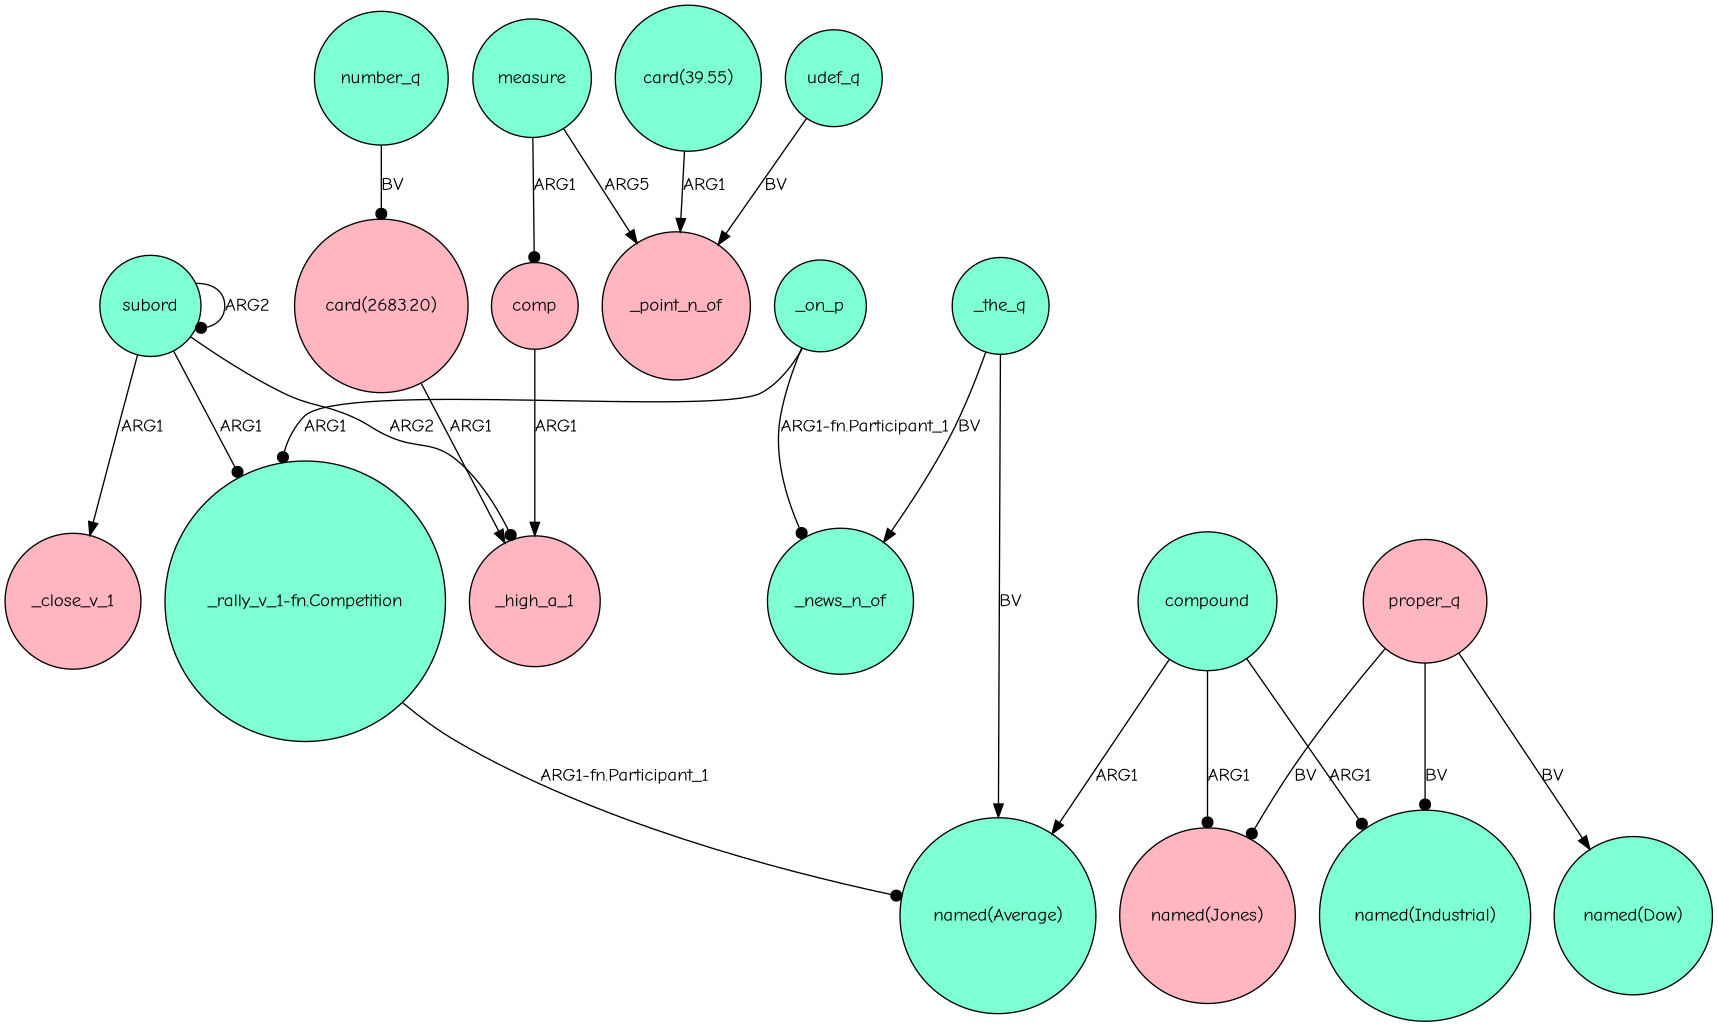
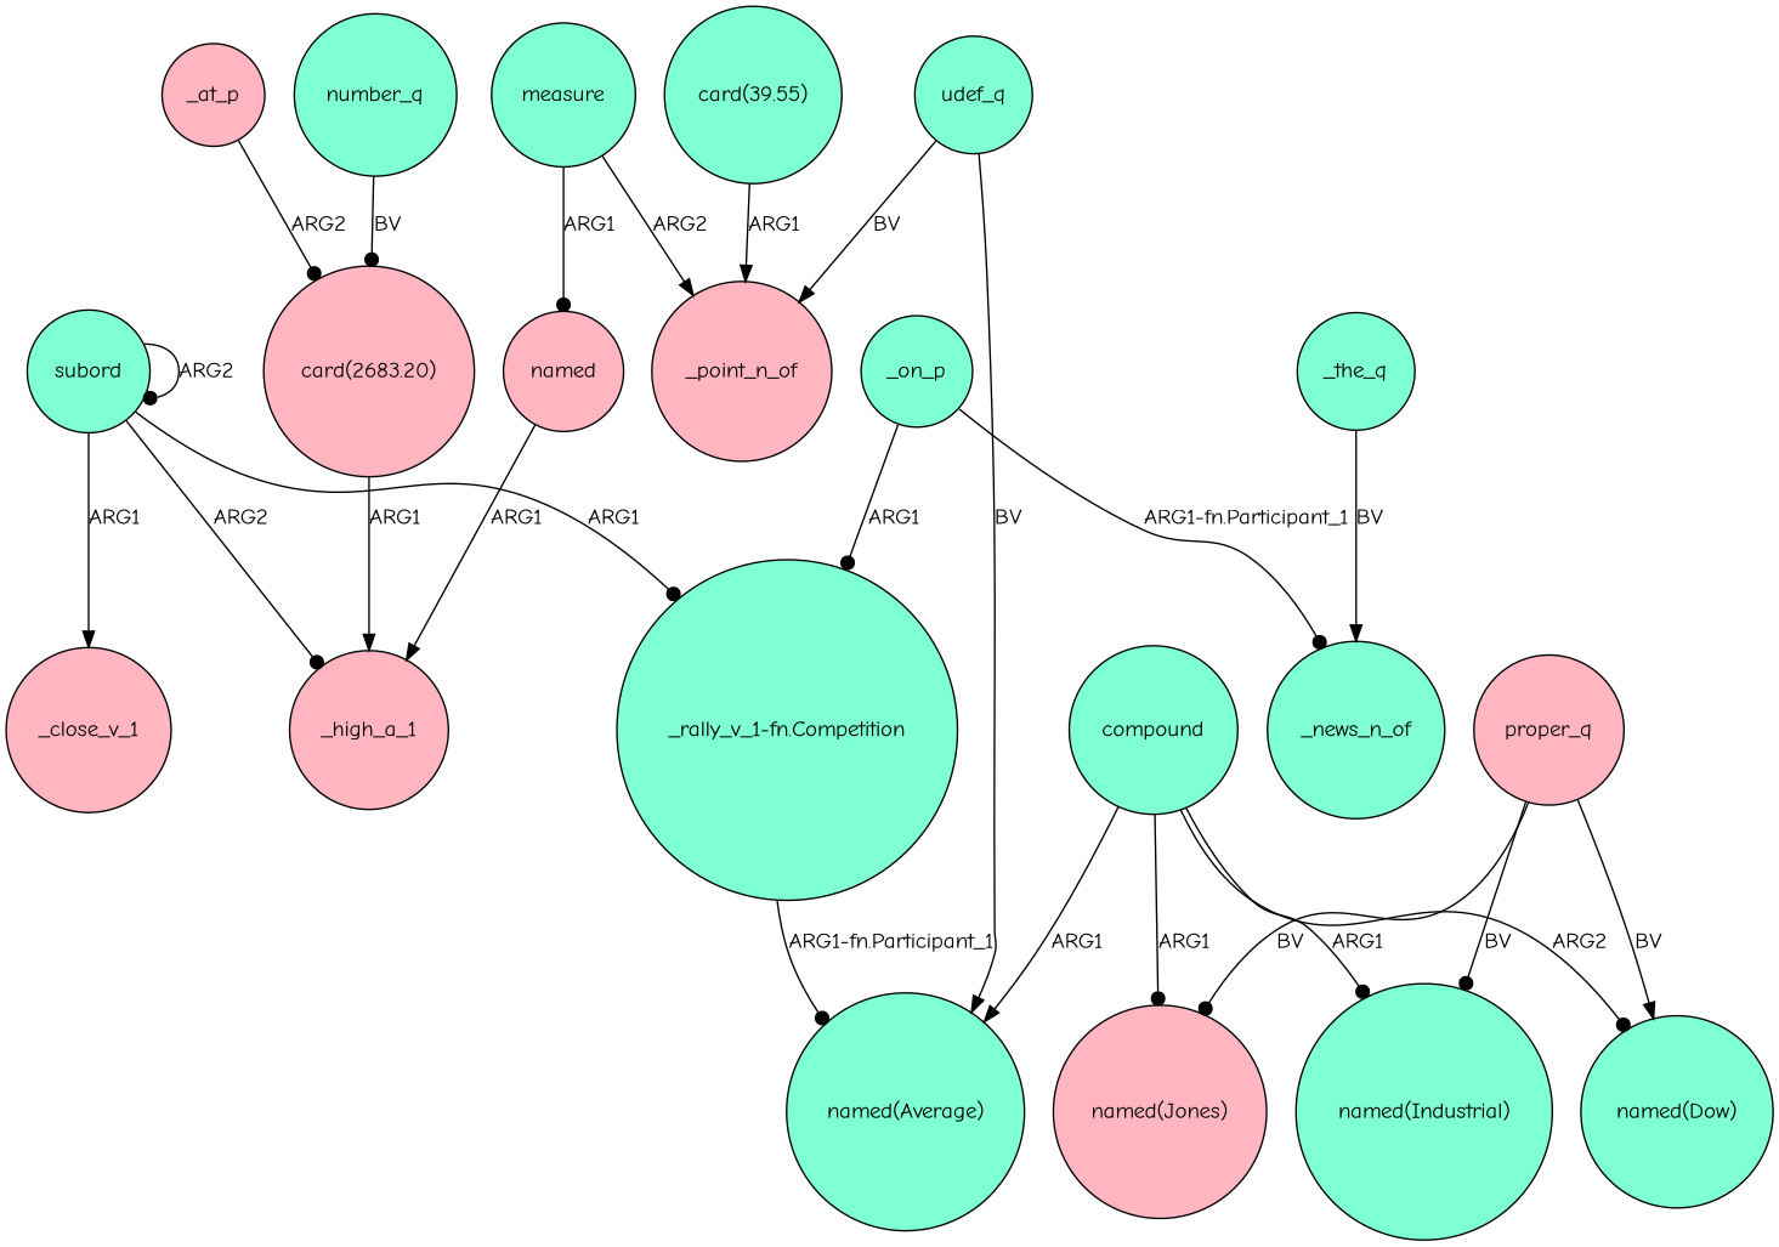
  digraph {
    fontname="Comic Neue"
    node [fillcolor=aquamarine fontname="Comic Neue" shape=circle style=filled]
    edge [arrowhead=dot fontname="Comic Neue"]
    subord
    _close_v_1 [fillcolor=lightpink]
    _high_a_1 [fillcolor=lightpink]
    "_rally_v_1-fn.Competition"
    "named(Average)"
+   _at_p [fillcolor=lightpink]
    "card(2683.20)" [fillcolor=lightpink]
    "named(Jones)" [fillcolor=lightpink]
    compound
    "named(Industrial)"
    "named(Dow)"
    _point_n_of [fillcolor=lightpink]
    "card(39.55)"
    number_q
    proper_q [fillcolor=lightpink]
-   comp [fillcolor=lightpink]
+   comp [fillcolor=lightpink label=named]
    _on_p
    _news_n_of
    measure
    _the_q
    udef_q
    subord -> subord [label=ARG2]
    subord -> _close_v_1 [arrowhead=normal label=ARG1]
    subord -> _high_a_1 [label=ARG2]
    subord -> "_rally_v_1-fn.Competition" [label=ARG1]
    "_rally_v_1-fn.Competition" -> "named(Average)" [label="ARG1-fn.Participant_1"]
+   _at_p -> "card(2683.20)" [label=ARG2]
    "card(2683.20)" -> _high_a_1 [arrowhead=normal label=ARG1]
    compound -> "named(Average)" [arrowhead=normal label=ARG1]
    compound -> "named(Jones)" [label=ARG1]
    compound -> "named(Industrial)" [label=ARG1]
+   compound -> "named(Dow)" [label=ARG2]
    "card(39.55)" -> _point_n_of [arrowhead=normal label=ARG1]
    number_q -> "card(2683.20)" [label=BV]
    proper_q -> "named(Jones)" [label=BV]
    proper_q -> "named(Industrial)" [label=BV]
    proper_q -> "named(Dow)" [arrowhead=normal label=BV]
    comp -> _high_a_1 [arrowhead=normal label=ARG1]
    _on_p -> "_rally_v_1-fn.Competition" [label=ARG1]
    _on_p -> _news_n_of [label="ARG1-fn.Participant_1"]
-   measure -> _point_n_of [arrowhead=normal label=ARG5]
+   measure -> _point_n_of [arrowhead=normal label=ARG2]
    measure -> comp [label=ARG1]
-   _the_q -> "named(Average)" [arrowhead=normal label=BV]
+   udef_q -> "named(Average)" [arrowhead=normal label=BV]
    _the_q -> _news_n_of [arrowhead=normal label=BV]
    udef_q -> _point_n_of [arrowhead=normal label=BV]
  }
